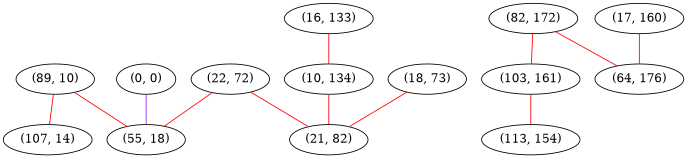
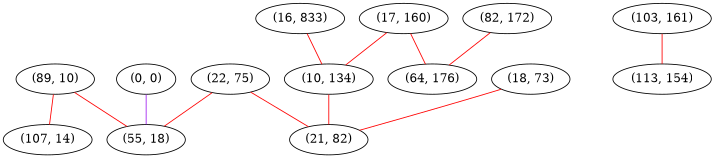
  graph {
    edge [color=red weight=1]
    "(89, 10)"
    "(107, 14)"
    "(55, 18)"
    "(0, 0)"
-   "(16, 133)"
+   "(16, 133)" [label="(16, 833)"]
    "(10, 134)"
    "(21, 82)"
    "(82, 172)"
    "(103, 161)"
    "(64, 176)"
    "(113, 154)"
    "(18, 73)"
-   "(22, 72)"
+   "(22, 72)" [label="(22, 75)"]
    "(17, 160)"
    "(89, 10)" -- "(107, 14)"
    "(89, 10)" -- "(55, 18)"
    "(0, 0)" -- "(55, 18)" [color=purple weight=4]
    "(16, 133)" -- "(10, 134)"
    "(10, 134)" -- "(21, 82)"
-   "(82, 172)" -- "(103, 161)"
    "(82, 172)" -- "(64, 176)"
    "(103, 161)" -- "(113, 154)"
    "(18, 73)" -- "(21, 82)"
    "(22, 72)" -- "(55, 18)"
    "(22, 72)" -- "(21, 82)"
+   "(17, 160)" -- "(10, 134)"
    "(17, 160)" -- "(64, 176)"
  }
